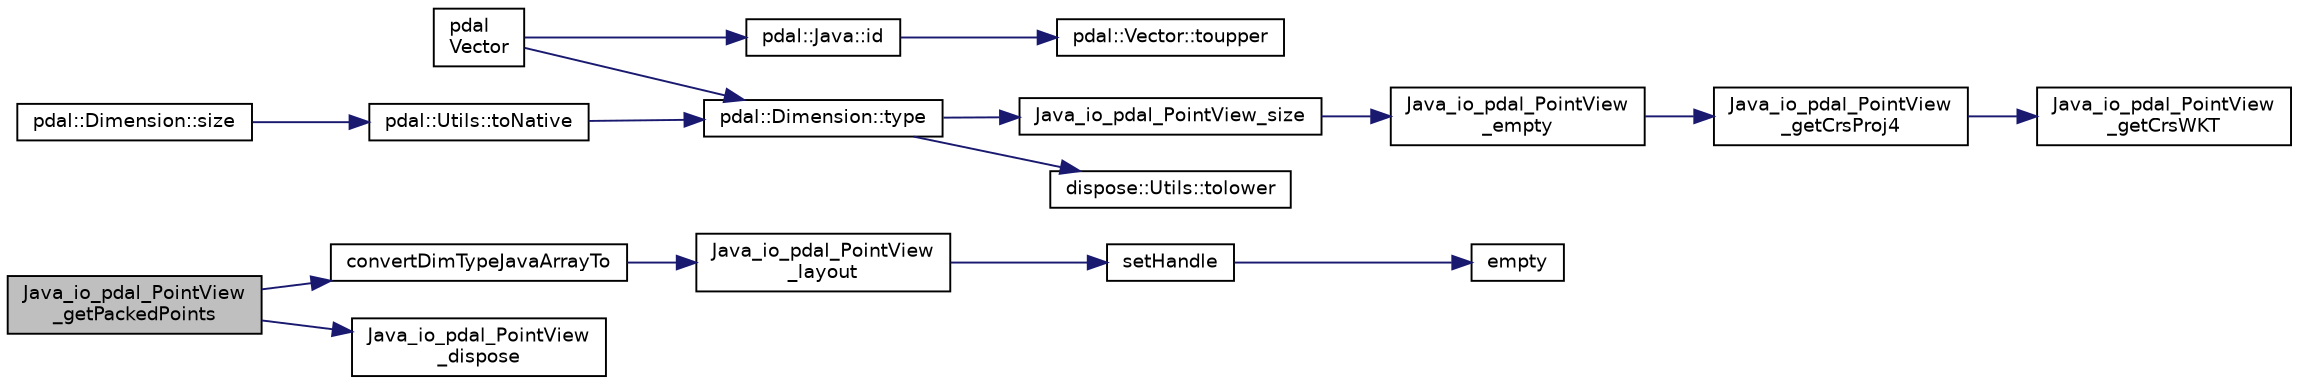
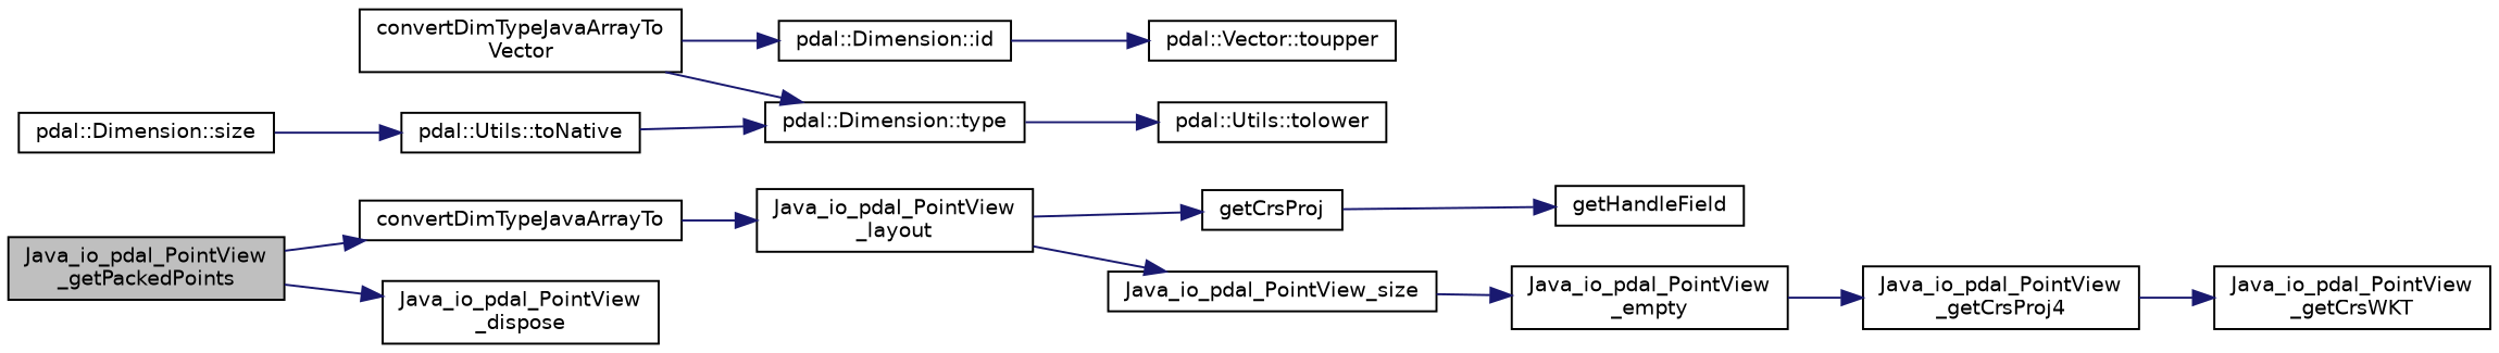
  digraph {
    rankdir=LR
    node [color=black fillcolor=white fontname=Helvetica fontsize=10 shape=record style=filled]
    edge [color=midnightblue fontname=Helvetica fontsize=10 labelfontname=Helvetica labelfontsize=10 style=solid]
    n1 [fillcolor=grey75 fontcolor=black height=0.2 label="Java_io_pdal_PointView\l_getPackedPoints" width=0.4]
    n2 [height=0.2 label=convertDimTypeJavaArrayTo width=0.4]
    n3 [height=0.2 label="Java_io_pdal_PointView\l_dispose" width=0.4]
    n4 [height=0.2 label="Java_io_pdal_PointView\l_layout" width=0.4]
-   n5 [height=0.2 label="pdal\lVector" width=0.4]
-   n6 [height=0.2 label="pdal::Java::id" width=0.4]
+   n5 [height=0.2 label="convertDimTypeJavaArrayTo\lVector" width=0.4]
+   n6 [height=0.2 label="pdal::Dimension::id" width=0.4]
    n7 [height=0.2 label="pdal::Dimension::type" width=0.4]
-   n8 [height=0.2 label=setHandle width=0.4]
+   n8 [height=0.2 label=getCrsProj width=0.4]
    n9 [height=0.2 label=Java_io_pdal_PointView_size width=0.4]
-   n10 [height=0.2 label=empty width=0.4]
+   n10 [height=0.2 label=getHandleField width=0.4]
    n11 [height=0.2 label="Java_io_pdal_PointView\l_empty" width=0.4]
    n12 [height=0.2 label="Java_io_pdal_PointView\l_getCrsProj4" width=0.4]
    n13 [height=0.2 label="Java_io_pdal_PointView\l_getCrsWKT" width=0.4]
    n14 [height=0.2 label="pdal::Vector::toupper" width=0.4]
    n15 [height=0.2 label="pdal::Dimension::size" width=0.4]
    n16 [height=0.2 label="pdal::Utils::toNative" width=0.4]
-   n17 [height=0.2 label="dispose::Utils::tolower" width=0.4]
+   n17 [height=0.2 label="pdal::Utils::tolower" width=0.4]
    n1 -> n2
    n1 -> n3
    n2 -> n4
    n4 -> n8
-   n7 -> n9
+   n4 -> n9
    n5 -> n6
    n5 -> n7
    n6 -> n14
    n7 -> n17
    n8 -> n10
    n9 -> n11
    n11 -> n12
    n12 -> n13
    n15 -> n16
    n16 -> n7
  }
